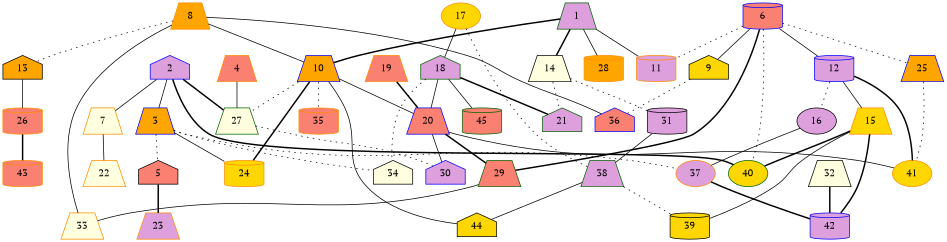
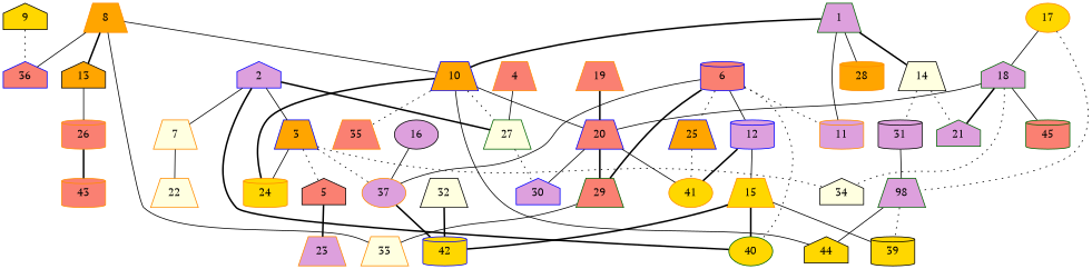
  graph {
    fontname="PT Serif"
    node [color=darkorange fillcolor=plum fontname="PT Serif" shape=trapezium style=filled]
    edge [fontname="PT Serif" style=solid weight=1.0]
    1 [color=darkgreen]
    10 [color=blue fillcolor=orange]
    11 [shape=cylinder]
    14 [color=black fillcolor=lightyellow]
    28 [fillcolor=orange shape=cylinder]
    27 [color=darkgreen fillcolor=lightyellow]
    24 [fillcolor=gold shape=cylinder]
    20 [color=blue fillcolor=salmon]
-   35 [fillcolor=salmon shape=cylinder]
+   35 [fillcolor=salmon]
    44 [color=black fillcolor=gold shape=house]
    21 [color=darkgreen shape=house]
    31 [color=black shape=cylinder]
    2 [color=blue shape=house]
    3 [color=blue fillcolor=orange]
    7 [fillcolor=lightyellow]
    40 [color=darkgreen fillcolor=gold shape=ellipse]
    5 [color=black fillcolor=salmon shape=house]
    34 [color=black fillcolor=lightyellow shape=house]
    37 [shape=ellipse]
    22 [fillcolor=lightyellow]
    30 [color=blue shape=house]
    23
-   42 [color=blue shape=cylinder]
+   42 [color=blue fillcolor=gold shape=cylinder]
    4 [fillcolor=salmon]
    6 [color=blue fillcolor=salmon shape=cylinder]
    9 [color=black fillcolor=gold shape=house]
    12 [color=blue shape=cylinder]
    25 [color=blue fillcolor=orange]
    29 [color=darkgreen fillcolor=salmon]
    36 [color=blue fillcolor=salmon shape=house]
    15 [fillcolor=gold]
    16 [color=black shape=ellipse]
    41 [fillcolor=gold shape=ellipse]
    33 [fillcolor=lightyellow]
    8 [fillcolor=orange]
    13 [color=black fillcolor=orange shape=house]
    26 [fillcolor=salmon shape=cylinder]
    39 [color=black fillcolor=gold shape=cylinder]
    43 [fillcolor=salmon shape=cylinder]
-   38 [color=darkgreen]
+   38 [color=darkgreen label=98]
    17 [fillcolor=gold shape=ellipse]
    18 [color=darkgreen shape=house]
    45 [color=darkgreen fillcolor=salmon shape=cylinder]
    19 [fillcolor=salmon]
    32 [color=black fillcolor=lightyellow]
    1 -- 10 [style=bold]
    1 -- 11
    1 -- 14 [style=bold]
    1 -- 28
    10 -- 27 [style=dotted]
    10 -- 24 [style=bold]
    10 -- 20
    10 -- 35 [style=dotted]
    10 -- 44
    14 -- 21 [style=dotted]
    14 -- 31 [style=dotted]
    27 -- 30 [style=dotted]
    20 -- 30
    20 -- 29 [style=bold]
    20 -- 41
    31 -- 38
    2 -- 27 [style=bold]
    2 -- 3
    2 -- 7
    2 -- 40 [style=bold]
    3 -- 24
    3 -- 5 [style=dotted]
    3 -- 34 [style=dotted]
    3 -- 37 [style=dotted]
    7 -- 22
    5 -- 23 [style=bold]
    37 -- 42 [style=bold]
    4 -- 27
    6 -- 11 [style=dotted]
    6 -- 40 [style=dotted]
-   6 -- 9
+   6 -- 37
    6 -- 12
    6 -- 25 [style=dotted]
    6 -- 29 [style=bold]
    9 -- 36 [style=dotted]
    12 -- 15
-   12 -- 16 [style=dotted]
    12 -- 41 [style=bold]
    25 -- 41 [style=dotted]
    29 -- 33
    15 -- 40 [style=bold]
    15 -- 42 [style=bold]
    15 -- 39
    16 -- 37
    8 -- 10
    8 -- 36
    8 -- 33
-   8 -- 13 [style=dotted]
+   8 -- 13 [style=bold]
    13 -- 26
    26 -- 43 [style=bold]
    38 -- 44
    38 -- 39 [style=dotted]
    17 -- 38 [style=dotted]
    17 -- 18
    18 -- 20
    18 -- 21 [style=bold]
    18 -- 34 [style=dotted]
    18 -- 45
    19 -- 20 [style=bold]
    32 -- 42 [style=bold]
  }
